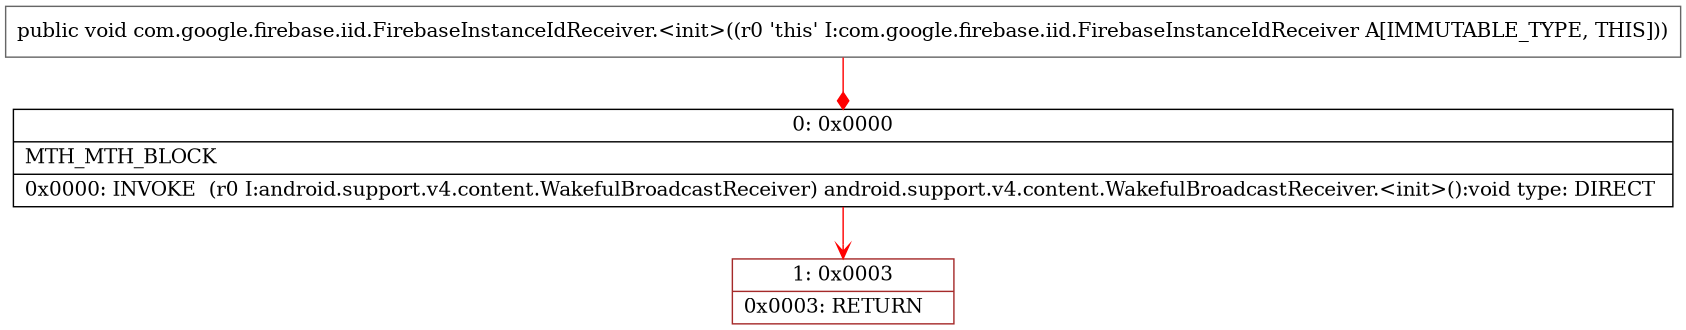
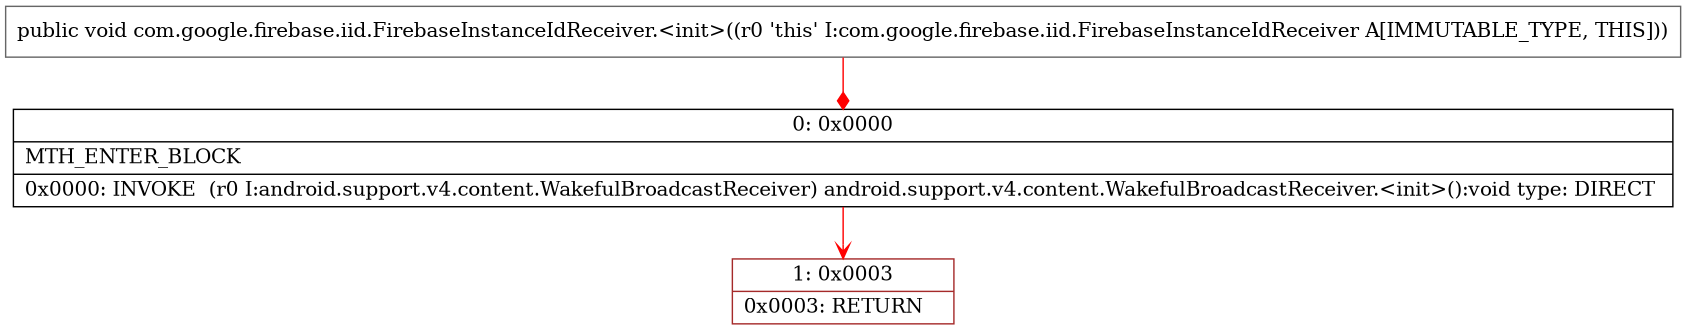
  digraph {
    node [shape=record]
    edge [color=red]
-   n1 [label="{0\:\ 0x0000|MTH_MTH_BLOCK\l|0x0000: INVOKE  (r0 I:android.support.v4.content.WakefulBroadcastReceiver) android.support.v4.content.WakefulBroadcastReceiver.\<init\>():void type: DIRECT \l}" color=black]
+   n1 [label="{0\:\ 0x0000|MTH_ENTER_BLOCK\l|0x0000: INVOKE  (r0 I:android.support.v4.content.WakefulBroadcastReceiver) android.support.v4.content.WakefulBroadcastReceiver.\<init\>():void type: DIRECT \l}" color=black]
    n2 [label="{1\:\ 0x0003|0x0003: RETURN   \l}" color=brown]
    n3 [label="{public void com.google.firebase.iid.FirebaseInstanceIdReceiver.\<init\>((r0 'this' I:com.google.firebase.iid.FirebaseInstanceIdReceiver A[IMMUTABLE_TYPE, THIS])) }" color=gray40]
    n1 -> n2 [arrowhead=vee]
    n3 -> n1 [arrowhead=diamond]
  }
